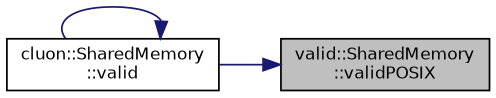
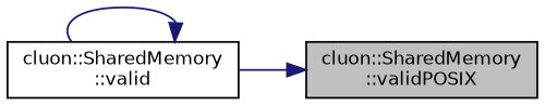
  digraph {
    rankdir=RL
    node [color=black fontname=Helvetica fontsize=10 shape=record style=filled]
    edge [color=midnightblue dir=back fontname=Helvetica fontsize=10 labelfontname=Helvetica labelfontsize=10 style=solid]
-   n1 [fillcolor=grey75 fontcolor=black height=0.2 label="valid::SharedMemory\l::validPOSIX" width=0.4]
+   n1 [fillcolor=grey75 fontcolor=black height=0.2 label="cluon::SharedMemory\l::validPOSIX" width=0.4]
    n2 [fillcolor=white height=0.2 label="cluon::SharedMemory\l::valid" width=0.4]
    n1 -> n2
    n2 -> n2
  }
